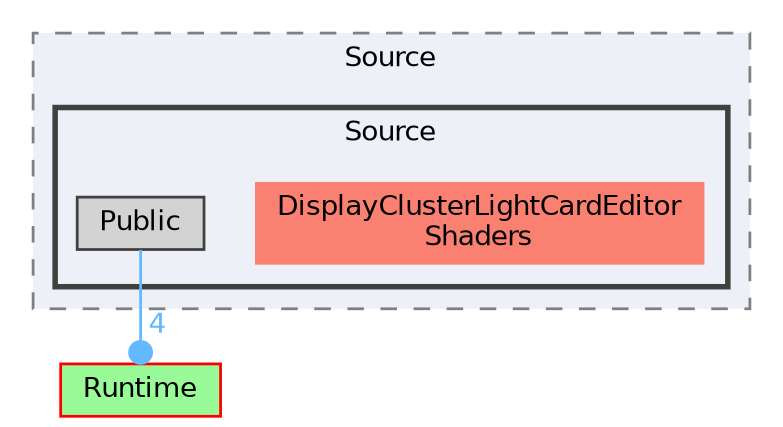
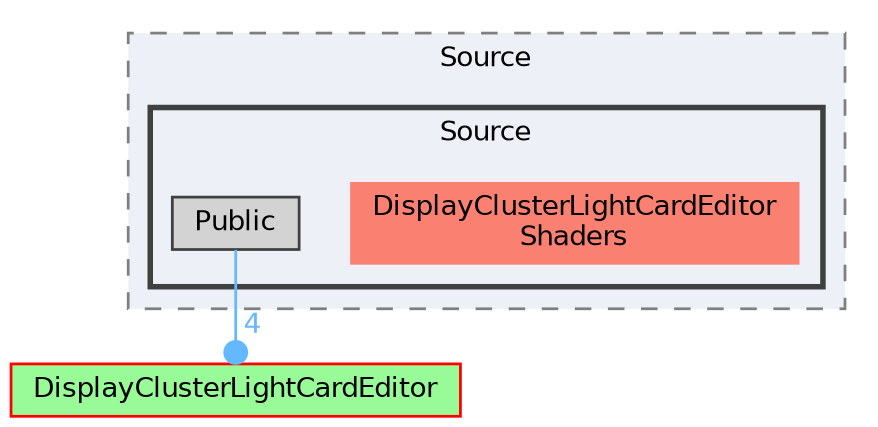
  digraph {
    compound=true
    node [fontname=Helvetica fontsize=10 shape=box style=filled]
    n1 [height=0.2 label="DisplayClusterLightCardEditor\lShaders" shape=plaintext width=0.4 fillcolor=salmon]
    n2 [color=grey25 fillcolor=lightgrey height=0.2 label=Public width=0.4]
-   n3 [color=red fillcolor=palegreen height=0.2 label=Runtime width=0.4]
+   n3 [color=red fillcolor=palegreen height=0.2 label=DisplayClusterLightCardEditor width=0.4]
    subgraph cluster_1 {
      bgcolor="#edf0f7"
      fontname=Helvetica
      fontsize=10
      label=Source
      pencolor=grey50
      style="filled,dashed"
      subgraph cluster_2 {
        bgcolor="#edf0f7"
        fontname=Helvetica
        fontsize=10
        pencolor=grey25
        style="filled,bold"
        n1
        n2
      }
    }
    n2 -> n3 [color=steelblue1 fontcolor=steelblue1 fontname=Helvetica fontsize=10 headlabel=4 labeldistance=1.5 labelfontname=Helvetica labelfontsize=10 arrowhead=dot]
  }
